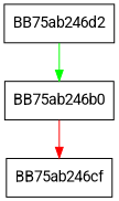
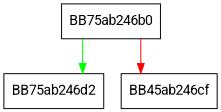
  digraph {
    fontname=Roboto
    splines=ortho
    node [fontname=Roboto shape=box]
    edge [fontname=Roboto]
    BB75ab246b0
    BB75ab246d2
-   BB75ab246cf
-   BB75ab246d2 -> BB75ab246b0 [color=green]
+   BB75ab246cf [label=BB45ab246cf]
+   BB75ab246b0 -> BB75ab246d2 [color=green]
    BB75ab246b0 -> BB75ab246cf [color=red]
  }
